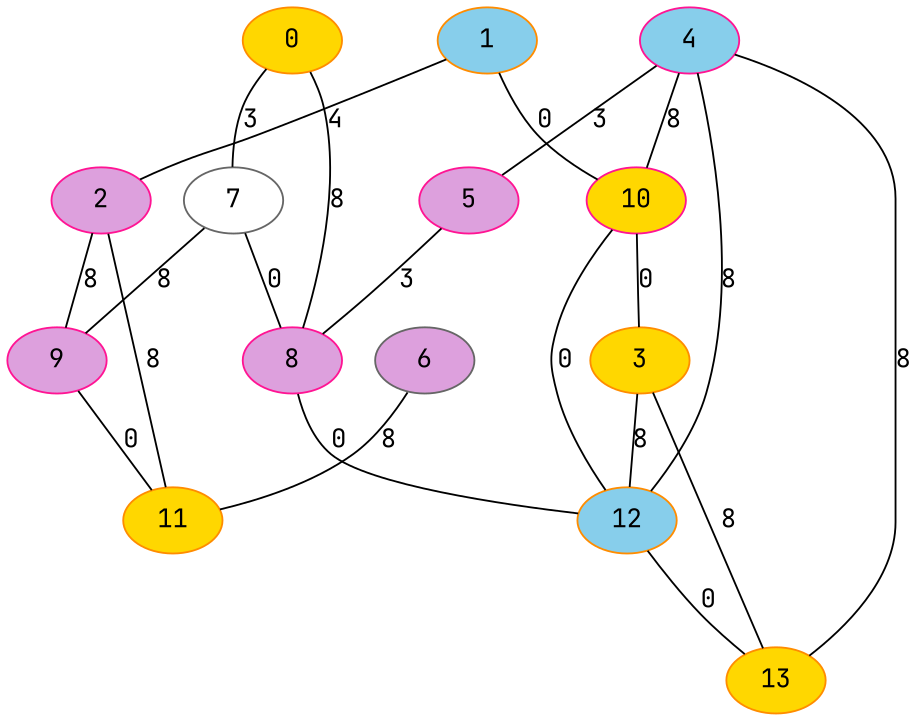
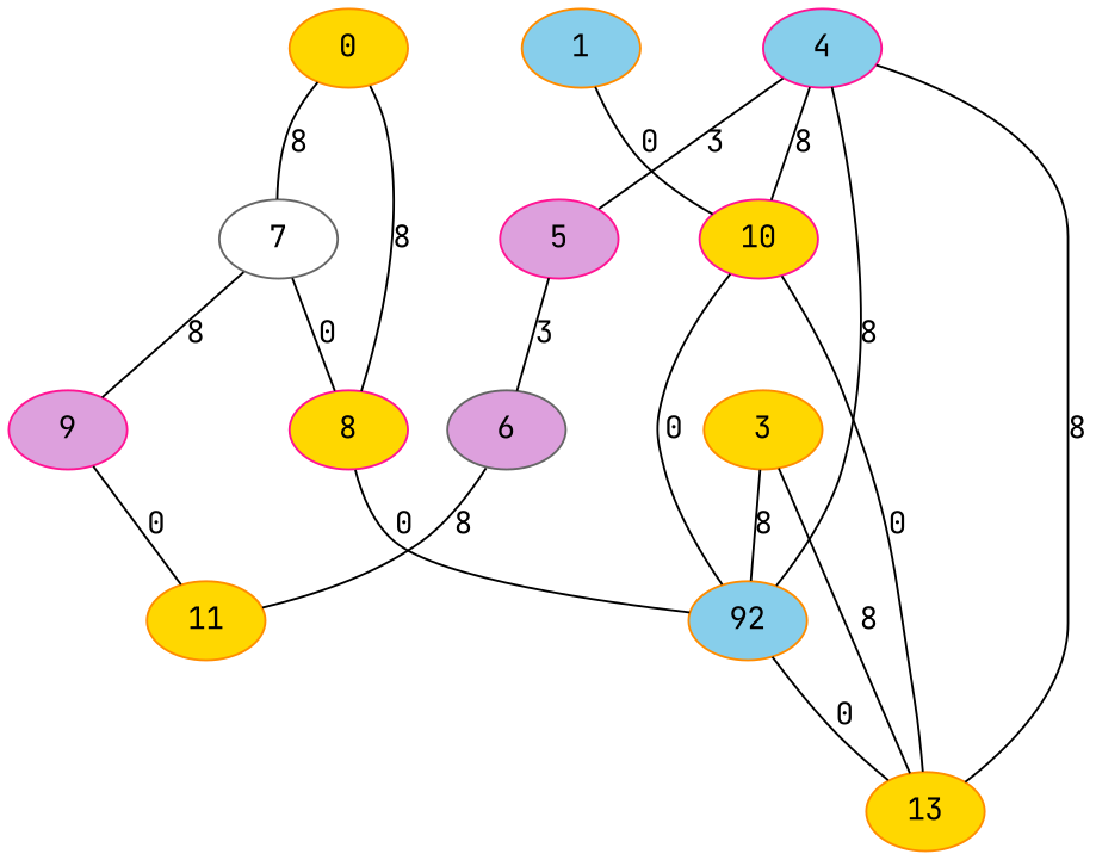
  graph {
    fontname="JetBrains Mono"
    node [color=darkorange fillcolor=gold fontname="JetBrains Mono" style=filled weight=1]
    edge [fontname="JetBrains Mono"]
    0
    7 [color=gray40 fillcolor=white weight=4]
-   8 [color=deeppink fillcolor=plum weight=3]
+   8 [color=deeppink weight=3]
    9 [color=deeppink fillcolor=plum weight=3]
-   12 [fillcolor=skyblue weight=3]
+   12 [fillcolor=skyblue weight=3 label=92]
    11 [weight=3]
    1 [fillcolor=skyblue]
-   2 [color=deeppink fillcolor=plum]
    10 [color=deeppink weight=3]
    13 [weight=3]
    3
    4 [color=deeppink fillcolor=skyblue]
    5 [color=deeppink fillcolor=plum]
    6 [color=gray40 fillcolor=plum]
-   0 -- 7 [label=3]
+   0 -- 7 [label=8]
    0 -- 8 [label=8]
    7 -- 8 [label=0]
    7 -- 9 [label=8]
    8 -- 12 [label=0]
    9 -- 11 [label=0]
    12 -- 13 [label=0]
-   1 -- 2 [label=4]
    1 -- 10 [label=0]
-   2 -- 9 [label=8]
-   2 -- 11 [label=8]
    10 -- 12 [label=0]
-   10 -- 3 [label=0]
+   10 -- 13 [label=0]
    3 -- 12 [label=8]
    3 -- 13 [label=8]
    4 -- 12 [label=8]
    4 -- 10 [label=8]
    4 -- 13 [label=8]
    4 -- 5 [label=3]
-   5 -- 8 [label=3]
+   5 -- 6 [label=3]
    6 -- 11 [label=8]
  }
